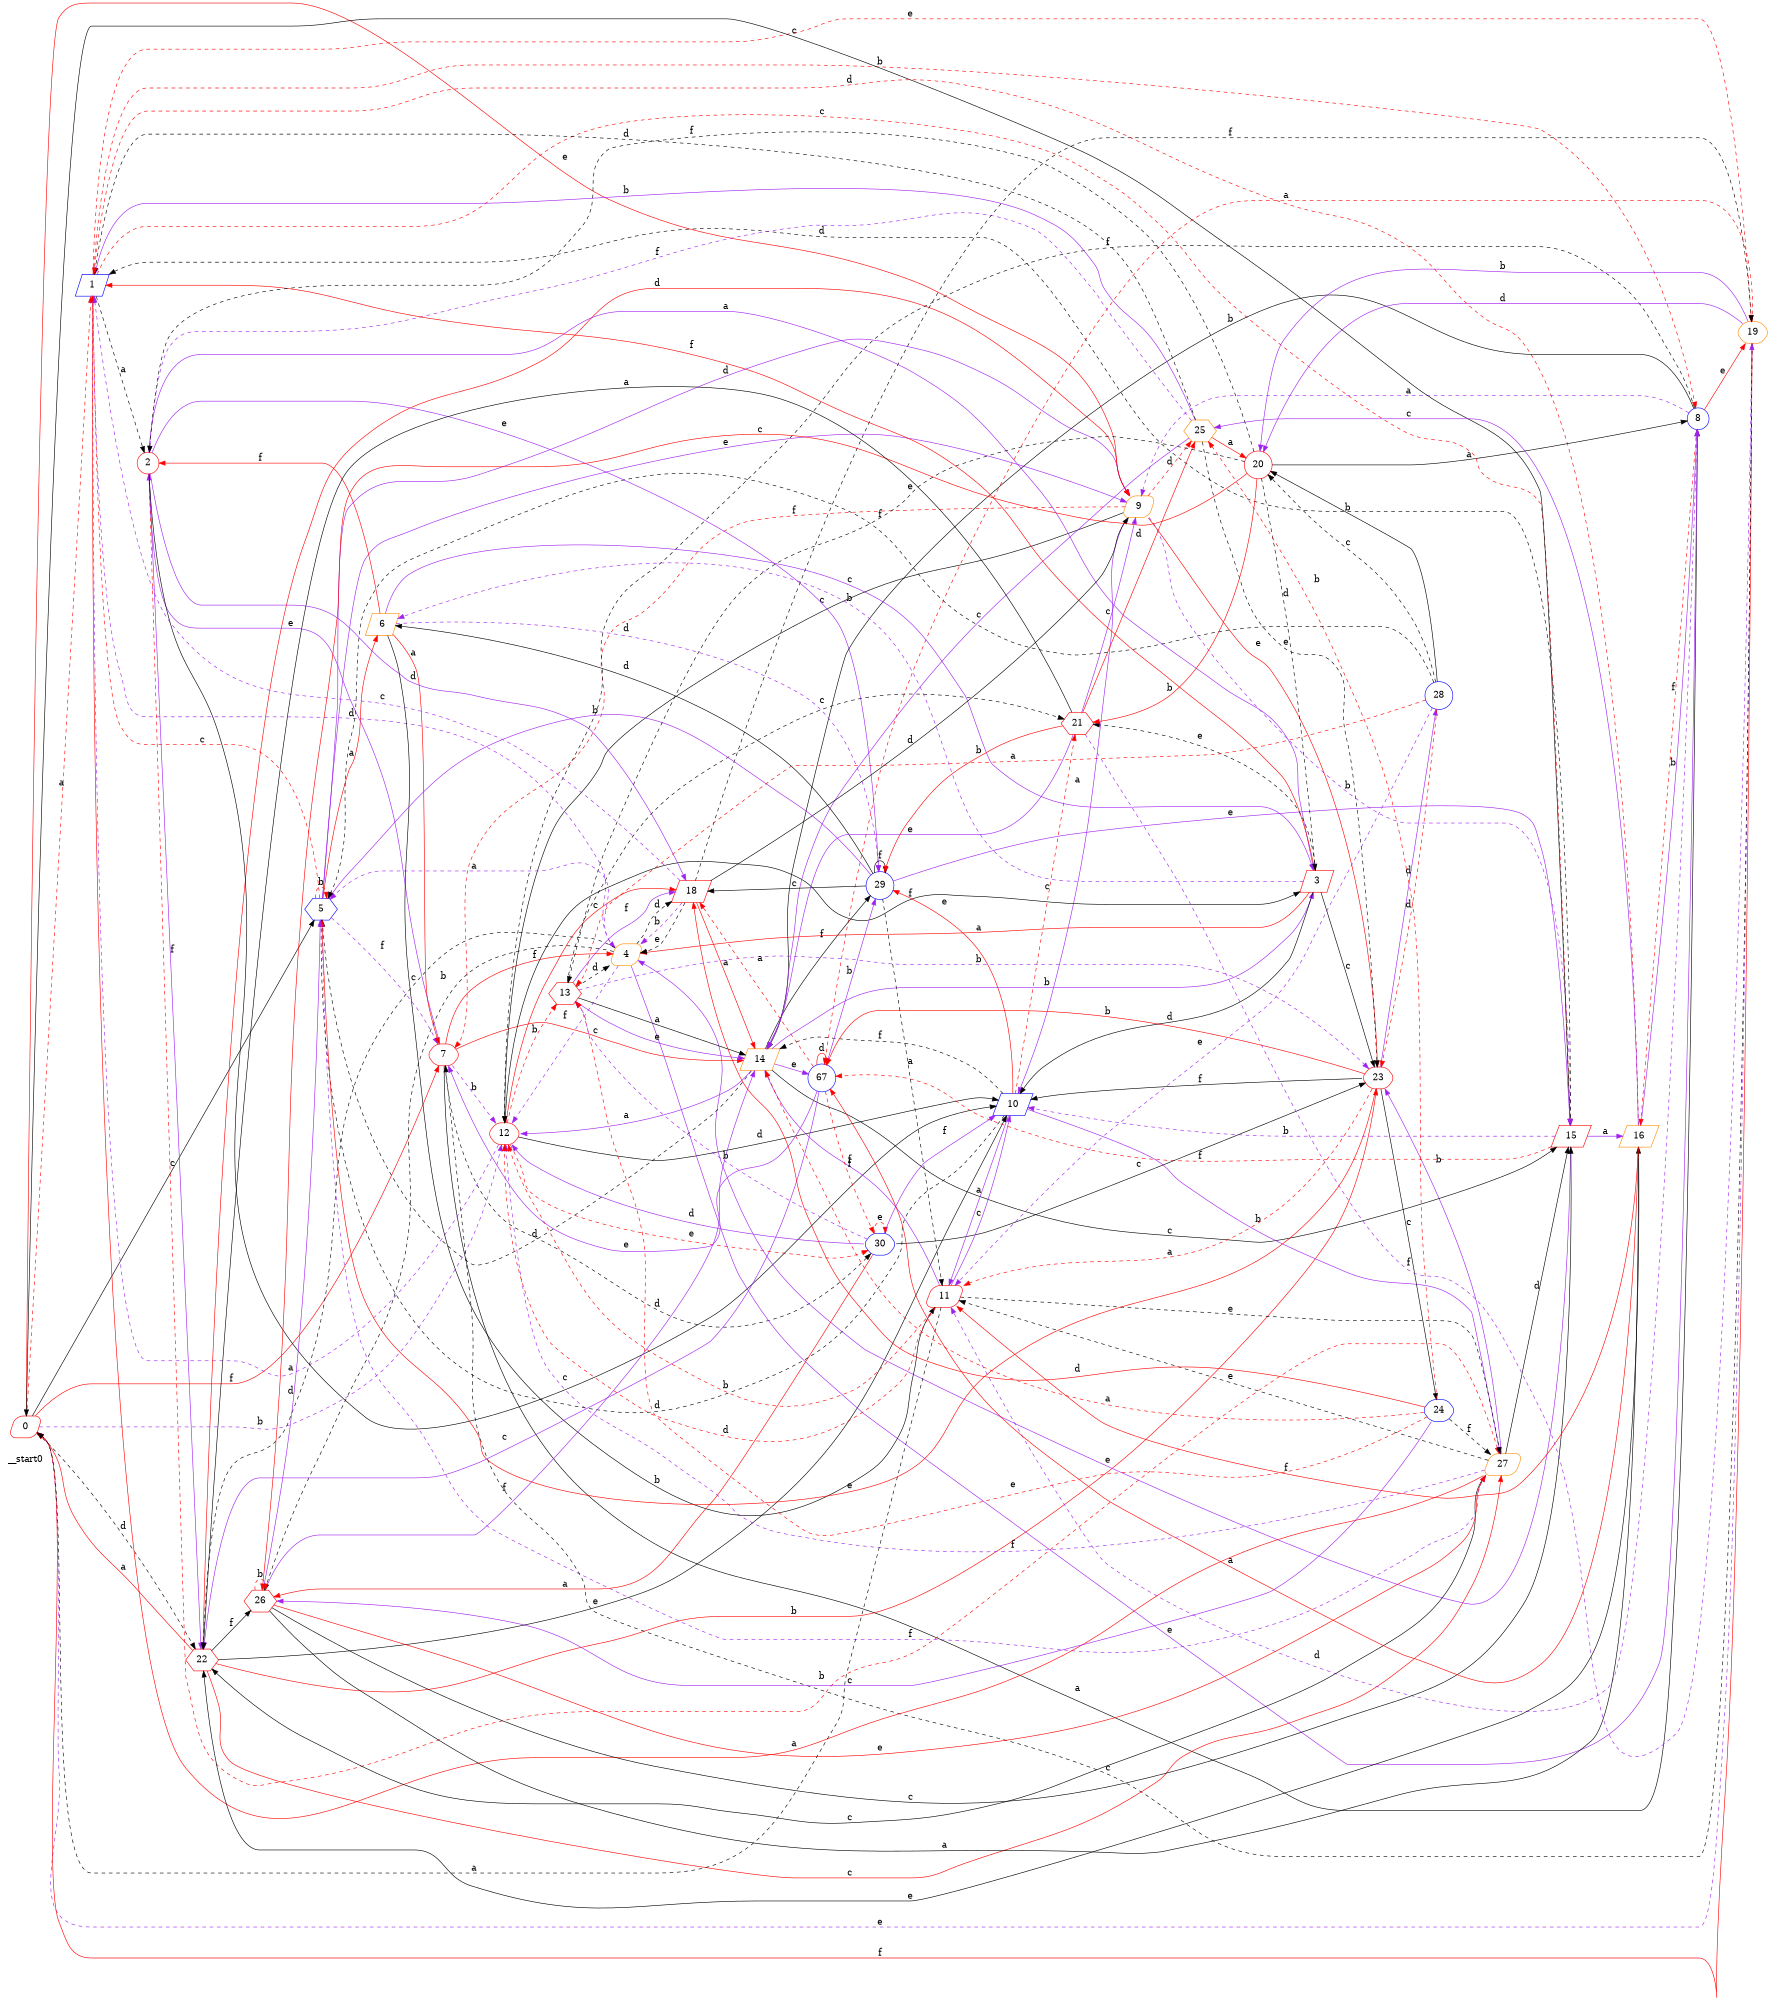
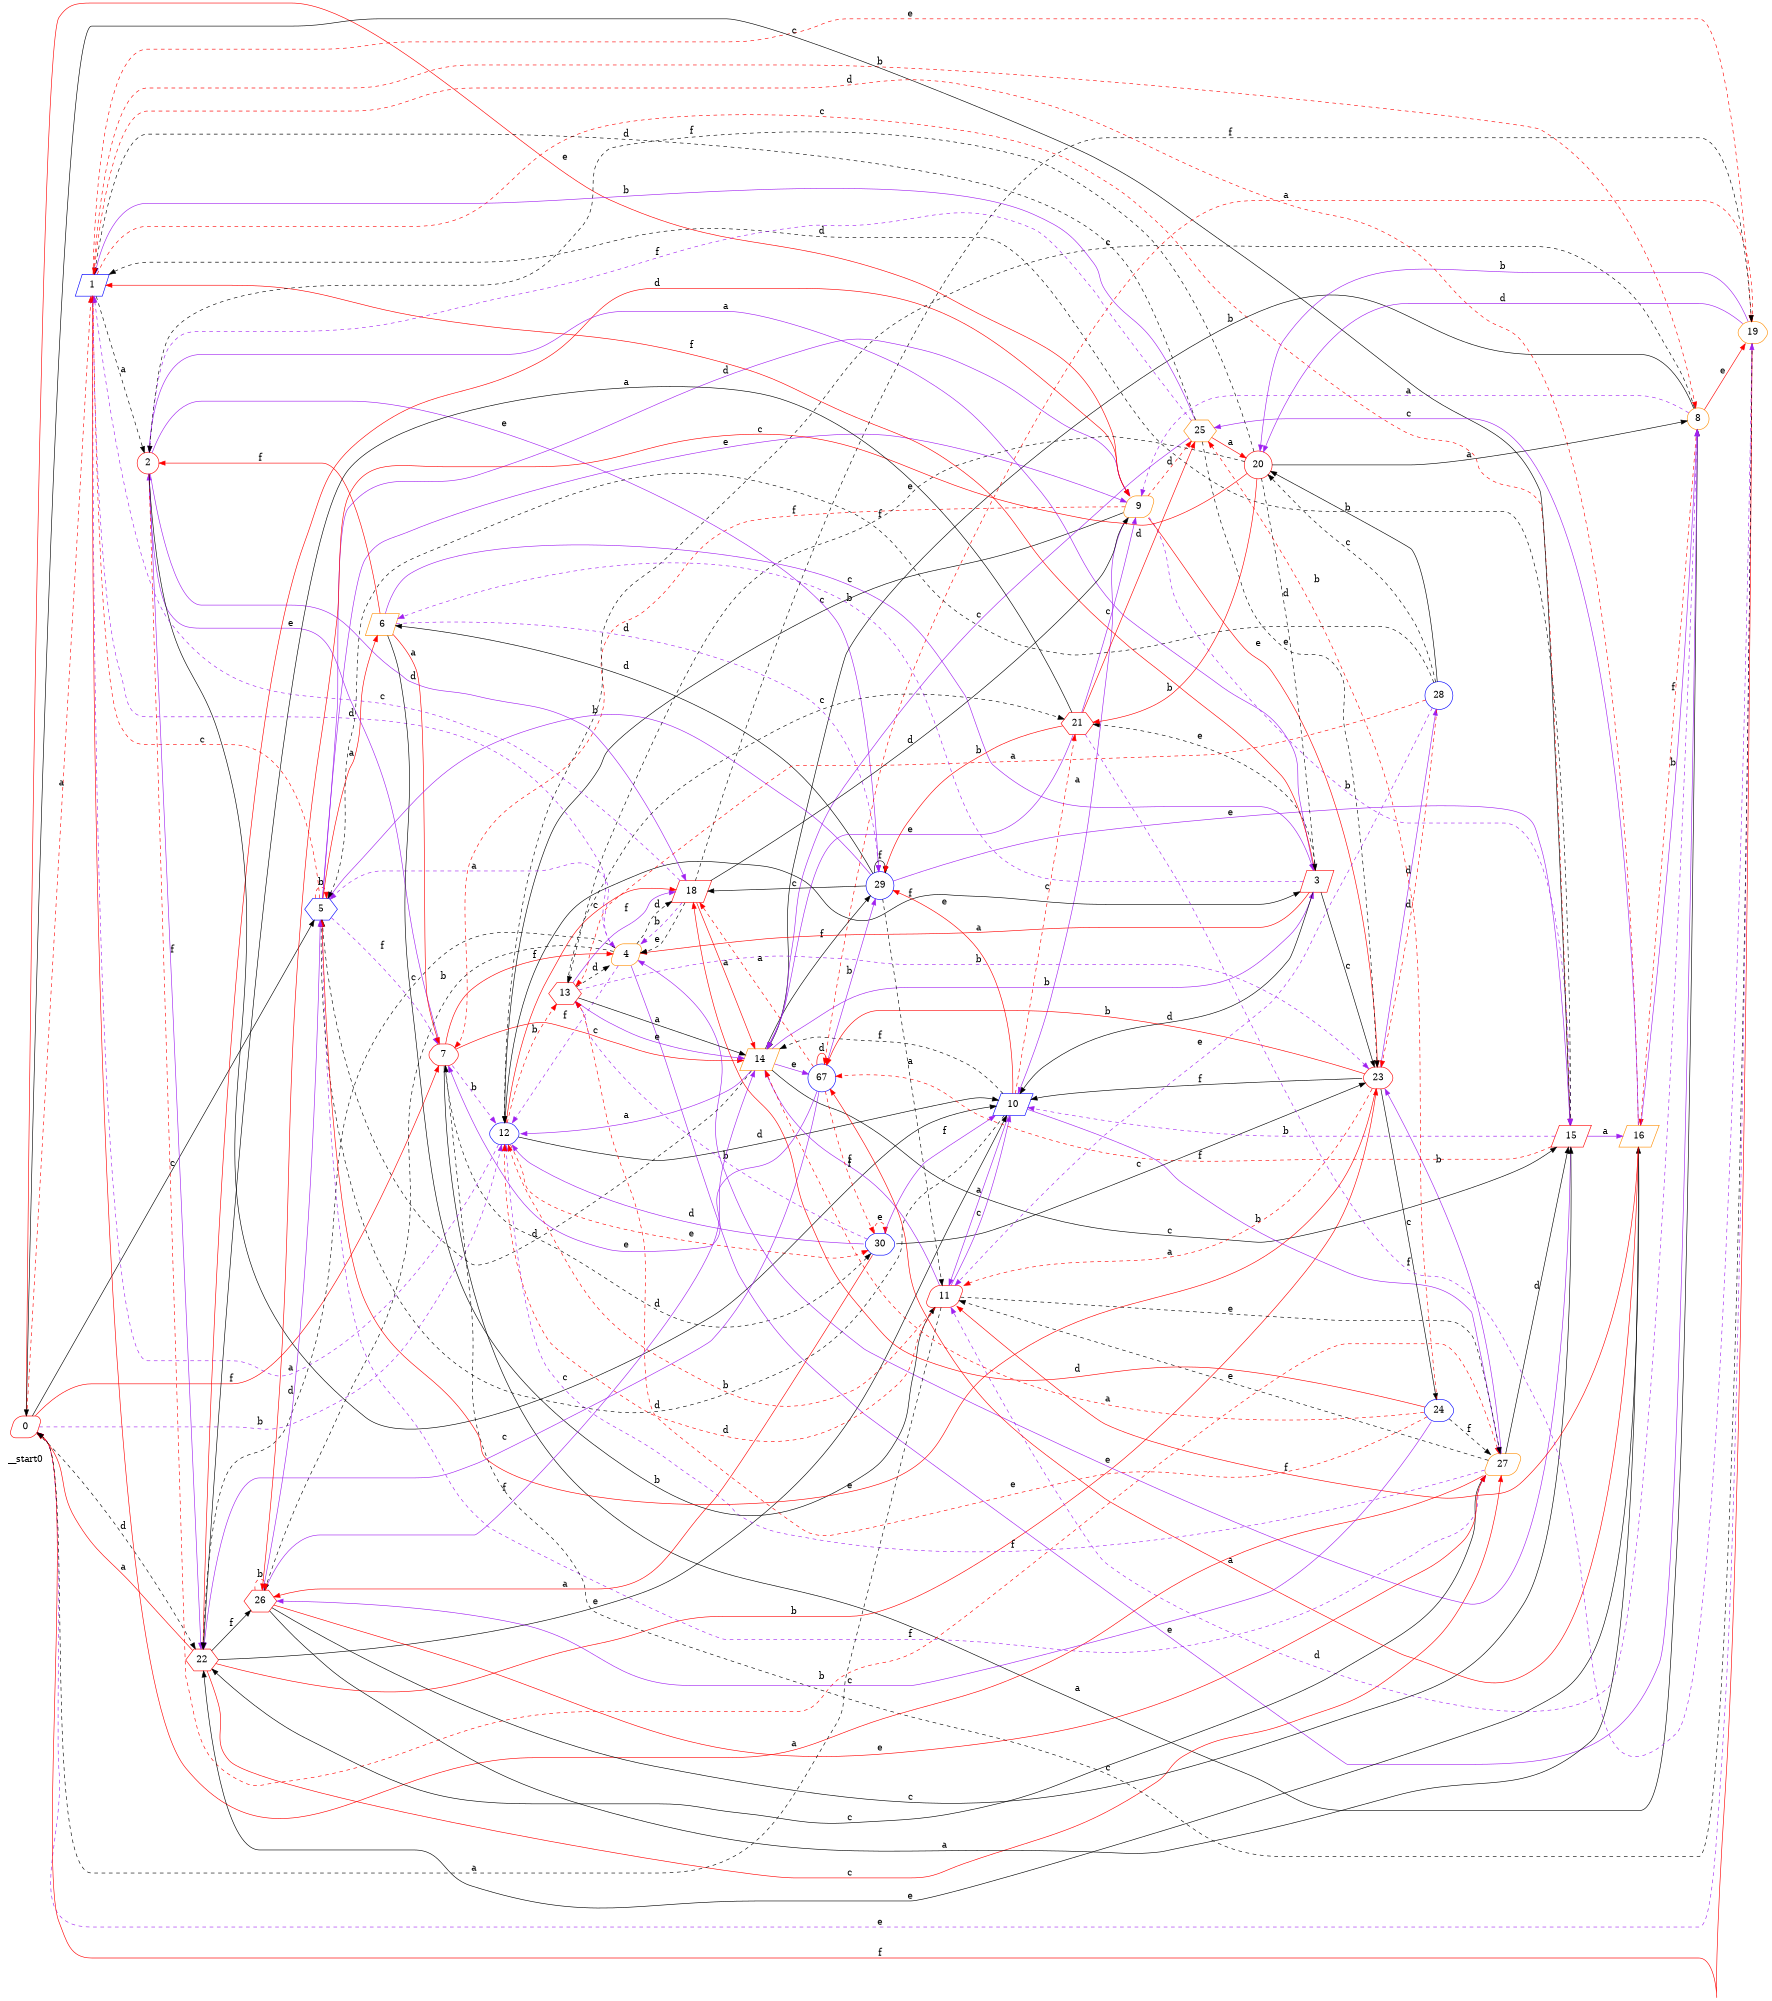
  digraph {
    rankdir=LR
    node [color=red shape=parallelogram fillcolor=white style=filled]
    edge [color=purple style=solid]
    __start0 [color=blue shape=none fillcolor="" style=""]
    n2 [label=0 style="rounded,filled"]
    n3 [color=blue label=1]
    n4 [color=blue label=5 shape=hexagon]
    n5 [label=7 shape=hexagon style="rounded,filled"]
    n6 [color=darkorange label=9 style="rounded,filled"]
-   n7 [label=12 shape=hexagon style="rounded,filled"]
+   n7 [color=blue label=12 shape=hexagon style="rounded,filled"]
    n8 [label=22 shape=hexagon]
    n9 [label=2 shape=circle]
    n10 [color=darkorange label=4 style="rounded,filled"]
-   n11 [color=blue label=8 shape=circle style="rounded,filled"]
+   n11 [color=darkorange label=8 shape=circle style="rounded,filled"]
    n12 [label=15]
    n13 [color=darkorange label=19 shape=hexagon style="rounded,filled"]
    n14 [color=darkorange label=27 style="rounded,filled"]
    n15 [color=darkorange label=6]
    n16 [color=darkorange label=14]
    n17 [color=blue label=30 shape=hexagon style="rounded,filled"]
    n18 [color=blue label=10]
    n19 [label=23 shape=hexagon style="rounded,filled"]
    n20 [color=darkorange label=25 shape=hexagon]
    n21 [label=3]
    n22 [label=18]
    n23 [label=13 shape=hexagon]
    n24 [label=26 shape=hexagon]
    n25 [color=blue label=29 shape=circle]
    n26 [label=11 style="rounded,filled"]
    n27 [color=darkorange label=16]
    n28 [color=blue label=67 shape=circle]
    n29 [label=20 shape=circle]
    n30 [label=21 shape=hexagon]
    n31 [color=blue label=24 shape=hexagon style="rounded,filled"]
    n32 [color=blue label=28 shape=circle style="rounded,filled"]
    n2 -> n3 [color=red label=a style=dashed]
    n2 -> n4 [color=black label=c]
    n2 -> n5 [color=red label=f]
    n2 -> n6 [color=red label=e]
    n2 -> n7 [label=b style=dashed]
    n2 -> n8 [color=black label=d style=dashed]
    n3 -> n9 [color=black label=a style=dashed]
    n3 -> n10 [label=d style=dashed]
    n3 -> n11 [color=red label=b style=dashed]
    n3 -> n12 [color=red label=c style=dashed]
    n3 -> n13 [color=red label=e style=dashed]
    n4 -> n3 [color=red label=c style=dashed]
    n4 -> n4 [color=red label=b style=dashed]
    n4 -> n5 [label=f style=dashed]
    n4 -> n6 [label=d]
    n4 -> n6 [label=e]
    n4 -> n14 [label=f style=dashed]
    n4 -> n15 [color=red label=a]
    n5 -> n7 [label=b style=dashed]
    n5 -> n9 [label=e]
    n5 -> n10 [color=red label=f]
    n5 -> n11 [color=black label=a]
    n5 -> n16 [color=red label=c]
    n5 -> n17 [color=black label=d style=dashed]
    n6 -> n5 [color=red label=f style=dashed]
    n6 -> n7 [color=black label=c]
    n6 -> n12 [label=b style=dashed]
    n6 -> n18 [label=a]
    n6 -> n19 [color=red label=e]
    n6 -> n20 [color=red label=d style=dashed]
    n7 -> n3 [label=a style=dashed]
    n7 -> n17 [color=red label=e style=dashed]
    n7 -> n18 [color=black label=d]
    n7 -> n21 [color=black label=f]
    n7 -> n22 [color=red label=c]
    n7 -> n23 [color=red label=b style=dashed]
    n8 -> n2 [color=red label=a]
    n8 -> n6 [color=red label=d]
    n8 -> n14 [color=red label=c]
    n8 -> n18 [color=black label=e]
    n8 -> n19 [color=red label=b]
    n8 -> n24 [color=black label=f]
    n9 -> n8 [label=f]
    n9 -> n14 [color=red label=b style=dashed]
    n9 -> n18 [color=black label=c]
    n9 -> n21 [label=a]
    n9 -> n22 [label=d]
    n9 -> n25 [label=e]
    n10 -> n4 [label=a style=dashed]
    n10 -> n7 [label=f style=dashed]
    n10 -> n8 [color=black label=c style=dashed]
    n10 -> n11 [label=e]
    n10 -> n22 [color=black label=d style=dashed]
    n10 -> n24 [color=black label=b style=dashed]
    n11 -> n6 [label=a style=dashed]
-   n11 -> n7 [color=black label=f style=dashed]
+   n11 -> n7 [color=black label=c style=dashed]
    n11 -> n13 [color=red label=e]
    n11 -> n16 [color=black label=b]
    n11 -> n26 [label=d style=dashed]
    n11 -> n27 [color=red label=f style=dashed]
    n12 -> n2 [color=black label=c]
    n12 -> n3 [color=black label=d style=dashed]
    n12 -> n10 [label=e]
    n12 -> n18 [label=b style=dashed]
    n12 -> n27 [label=a]
    n12 -> n28 [color=red label=f style=dashed]
    n13 -> n2 [label=e style=dashed]
    n13 -> n2 [color=red label=f]
    n13 -> n5 [color=black label=c style=dashed]
    n13 -> n28 [color=red label=a style=dashed]
    n13 -> n29 [label=b]
    n13 -> n29 [label=d]
    n14 -> n3 [color=red label=a]
    n14 -> n7 [label=f style=dashed]
    n14 -> n8 [color=black label=c]
    n14 -> n12 [color=black label=d]
    n14 -> n19 [label=b]
    n14 -> n26 [color=black label=e style=dashed]
    n15 -> n5 [color=red label=a]
    n15 -> n9 [color=red label=f]
    n15 -> n21 [label=c]
    n15 -> n25 [label=d style=dashed]
    n15 -> n26 [color=black label=b]
    n16 -> n4 [color=black label=d style=dashed]
    n16 -> n7 [label=a]
    n16 -> n12 [color=black label=c]
    n16 -> n21 [label=b]
    n16 -> n25 [color=black label=f]
    n16 -> n28 [label=e]
    n17 -> n7 [label=d]
    n17 -> n17 [color=red label=e style=dashed]
    n17 -> n18 [label=f]
    n17 -> n19 [color=black label=c]
    n17 -> n23 [label=b style=dashed]
    n17 -> n24 [color=red label=a]
    n18 -> n4 [color=black label=d style=dashed]
    n18 -> n14 [label=b]
    n18 -> n16 [color=black label=f style=dashed]
    n18 -> n25 [color=red label=e]
    n18 -> n26 [label=a]
    n18 -> n30 [color=red label=c style=dashed]
    n19 -> n4 [color=red label=e]
    n19 -> n18 [color=black label=f]
    n19 -> n26 [color=red label=a style=dashed]
    n19 -> n28 [color=red label=b]
    n19 -> n31 [color=black label=c]
    n19 -> n32 [label=d]
    n20 -> n3 [label=b]
    n20 -> n3 [color=black label=d style=dashed]
    n20 -> n9 [label=f style=dashed]
    n20 -> n16 [label=c]
    n20 -> n19 [color=black label=e style=dashed]
    n20 -> n29 [color=red label=a]
    n21 -> n3 [color=red label=f]
    n21 -> n10 [color=red label=a]
    n21 -> n15 [label=b style=dashed]
    n21 -> n18 [color=black label=d]
    n21 -> n19 [color=black label=c]
    n21 -> n30 [color=black label=e style=dashed]
    n22 -> n3 [label=c style=dashed]
    n22 -> n6 [color=black label=d]
    n22 -> n10 [label=b style=dashed]
    n22 -> n10 [color=black label=e style=dashed]
    n22 -> n13 [color=black label=f style=dashed]
    n22 -> n16 [color=red label=a]
    n23 -> n10 [color=black label=d style=dashed]
    n23 -> n16 [color=black label=a]
    n23 -> n16 [label=e]
    n23 -> n19 [label=b style=dashed]
    n23 -> n22 [label=f]
    n23 -> n30 [color=black label=c style=dashed]
    n24 -> n4 [label=d]
    n24 -> n12 [color=black label=c]
    n24 -> n14 [color=red label=e]
    n24 -> n16 [label=f]
    n24 -> n24 [color=red label=b style=dashed]
    n24 -> n27 [color=black label=a]
    n25 -> n4 [label=b]
    n25 -> n12 [label=e]
    n25 -> n15 [color=black label=d]
    n25 -> n22 [color=black label=c]
    n25 -> n25 [color=black label=f]
    n25 -> n26 [color=black label=a style=dashed]
    n26 -> n2 [color=black label=a style=dashed]
    n26 -> n7 [color=red label=b style=dashed]
    n26 -> n7 [color=red label=d style=dashed]
    n26 -> n14 [color=black label=e style=dashed]
    n26 -> n16 [label=f]
    n26 -> n18 [label=c]
    n27 -> n3 [color=red label=d style=dashed]
    n27 -> n8 [color=black label=e]
    n27 -> n11 [label=b]
    n27 -> n20 [label=c]
    n27 -> n26 [color=red label=f]
    n27 -> n28 [color=red label=a]
    n28 -> n5 [label=e]
    n28 -> n8 [label=c]
    n28 -> n17 [color=red label=f style=dashed]
    n28 -> n22 [color=red label=a style=dashed]
    n28 -> n25 [label=b]
    n28 -> n28 [color=red label=d]
    n29 -> n9 [color=black label=f style=dashed]
    n29 -> n11 [color=black label=a]
    n29 -> n21 [color=black label=d style=dashed]
    n29 -> n23 [color=black label=e style=dashed]
    n29 -> n24 [color=red label=c]
    n29 -> n30 [color=red label=b]
    n30 -> n6 [label=c]
    n30 -> n8 [color=black label=a]
    n30 -> n13 [label=f style=dashed]
    n30 -> n16 [label=e]
    n30 -> n20 [color=red label=d]
    n30 -> n25 [color=red label=b]
    n31 -> n14 [color=black label=f style=dashed]
    n31 -> n16 [color=red label=a style=dashed]
    n31 -> n20 [color=red label=b style=dashed]
    n31 -> n22 [color=red label=d]
    n31 -> n23 [color=red label=e style=dashed]
    n31 -> n24 [label=c]
    n32 -> n4 [color=black label=f style=dashed]
    n32 -> n19 [color=red label=d style=dashed]
    n32 -> n23 [color=red label=a style=dashed]
    n32 -> n26 [label=e style=dashed]
    n32 -> n29 [color=black label=b]
    n32 -> n29 [color=black label=c style=dashed]
  }
